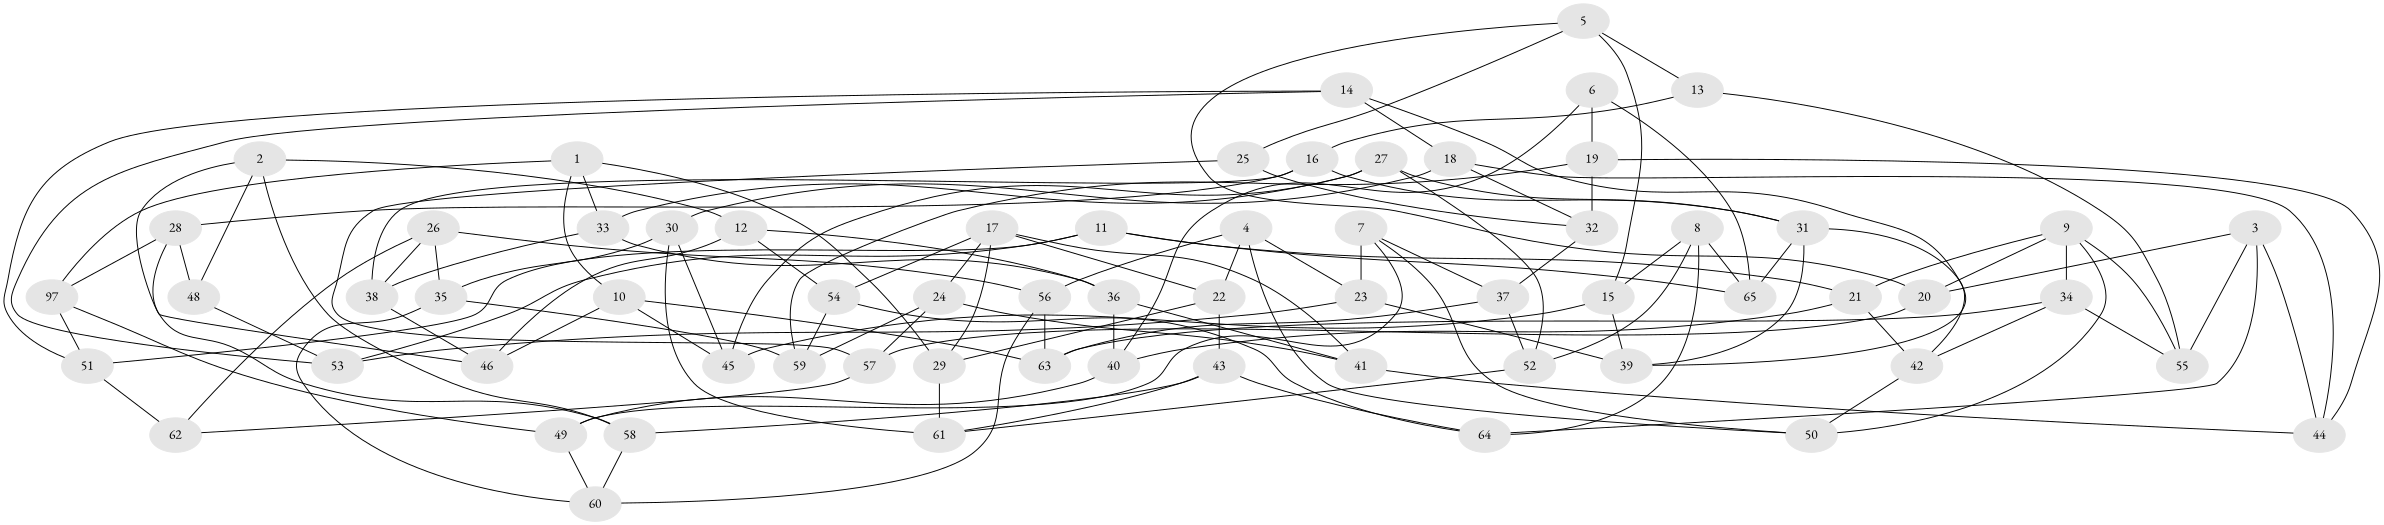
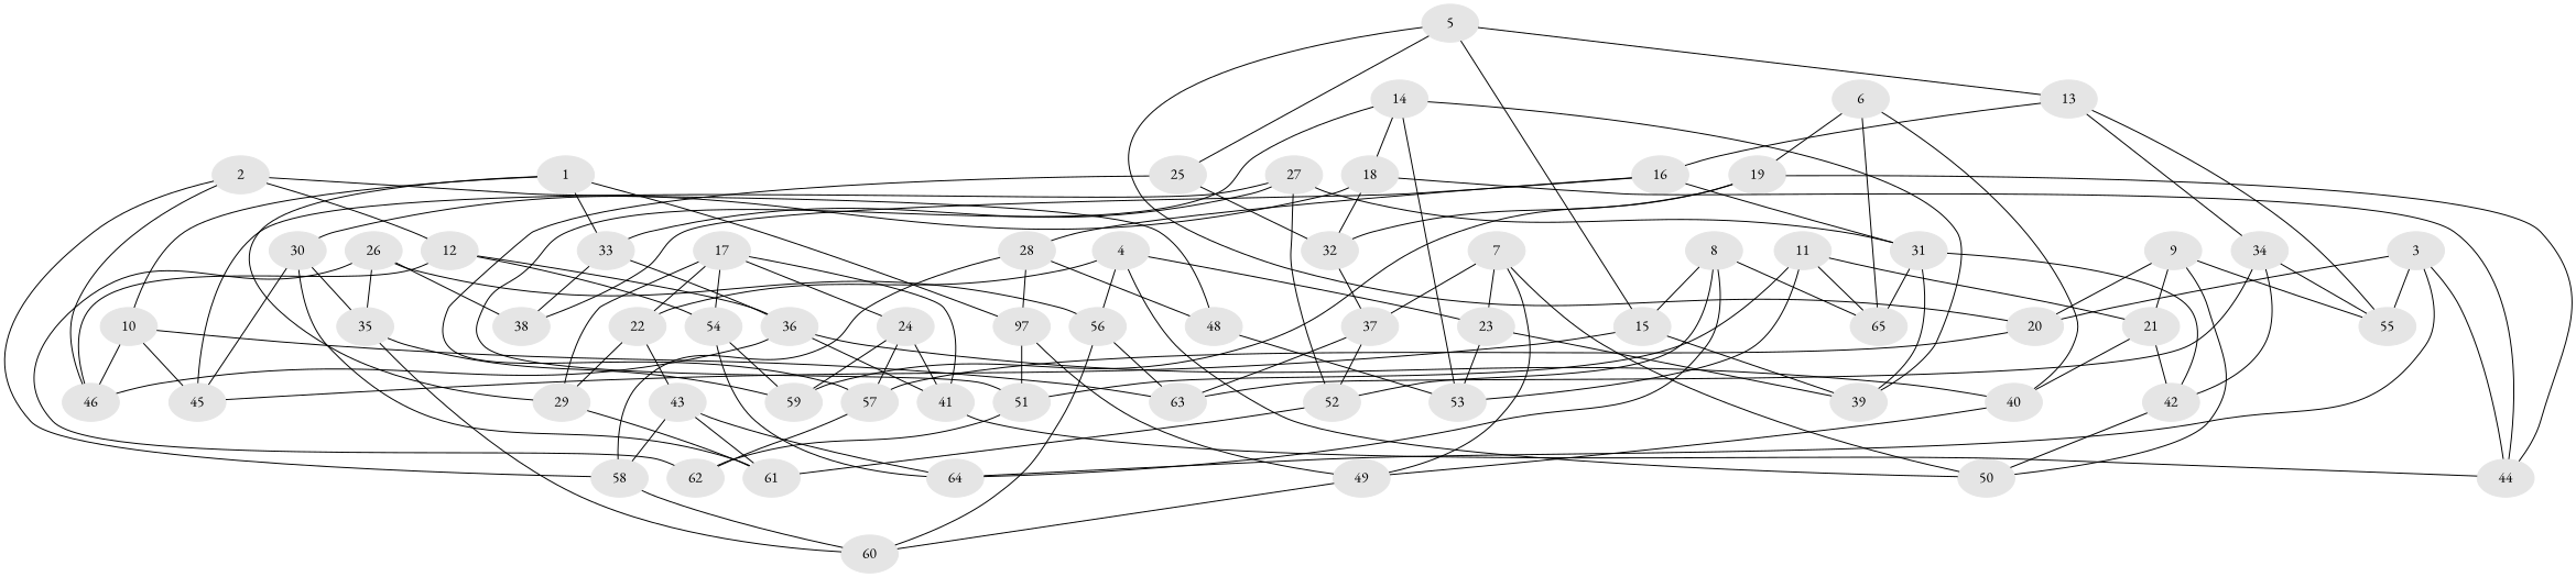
  graph {
    fontname="EB Garamond"
    node [color=gray90 fontname="EB Garamond" style=filled]
    edge [fontname="EB Garamond"]
    1
    10
    29
    33
    n5 [label=97]
    46
    45
    63
    61
    36
    38
    49
    51
    2
    12
    48
    58
    54
    53
    60
    3
    20
    44
    55
    64
    57
    4
    22
    23
    50
    56
    43
    39
    5
    13
    15
    25
    16
    34
    32
    6
    19
    40
    65
    59
    7
    37
    52
    8
    9
    21
    42
    11
    62
    41
    28
    31
    14
    18
    30
    17
    24
    35
    26
    27
    1 -- 10
    1 -- 29
    1 -- 33
    1 -- n5
    10 -- 46
    10 -- 45
    10 -- 63
    29 -- 61
    33 -- 36
    33 -- 38
    n5 -- 49
    n5 -- 51
    36 -- 40
    36 -- 41
-   38 -- 46
+   36 -- 46
    49 -- 60
    51 -- 62
    2 -- 46
    2 -- 12
    2 -- 48
    2 -- 58
    12 -- 46
    12 -- 36
    12 -- 54
    48 -- 53
    58 -- 60
    54 -- 64
    54 -- 59
    3 -- 20
    3 -- 44
    3 -- 55
    3 -- 64
    20 -- 57
    57 -- 62
    4 -- 22
    4 -- 23
    4 -- 50
    4 -- 56
    22 -- 29
    22 -- 43
    23 -- 53
    23 -- 39
    56 -- 63
    56 -- 60
    43 -- 61
    43 -- 58
    43 -- 64
    5 -- 20
    5 -- 13
    5 -- 15
    5 -- 25
    13 -- 55
    13 -- 16
-   9 -- 34
+   13 -- 34
    15 -- 45
    15 -- 39
    25 -- 57
    25 -- 32
    16 -- 38
    16 -- 28
    16 -- 31
    34 -- 63
    34 -- 55
    34 -- 42
    32 -- 37
    6 -- 19
    6 -- 40
    6 -- 65
    19 -- 44
    19 -- 32
    19 -- 59
    40 -- 49
    7 -- 49
    7 -- 23
    7 -- 50
    7 -- 37
    37 -- 63
    37 -- 52
    52 -- 61
    8 -- 64
    8 -- 15
    8 -- 65
    8 -- 52
    9 -- 20
    9 -- 55
    9 -- 50
    9 -- 21
    21 -- 40
    21 -- 42
    42 -- 50
    11 -- 51
    11 -- 53
    11 -- 65
    11 -- 21
    41 -- 44
    28 -- n5
    28 -- 48
    28 -- 58
    31 -- 39
    31 -- 65
    31 -- 42
    14 -- 51
    14 -- 53
    14 -- 39
    14 -- 18
    18 -- 44
    18 -- 32
    18 -- 30
    30 -- 45
    30 -- 61
    30 -- 35
    17 -- 29
    17 -- 54
    17 -- 22
    17 -- 41
    17 -- 24
    24 -- 57
    24 -- 59
    24 -- 41
    35 -- 60
    35 -- 59
    26 -- 38
    26 -- 56
    26 -- 62
    26 -- 35
    27 -- 33
    27 -- 45
    27 -- 52
    27 -- 31
  }
